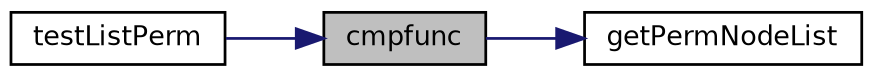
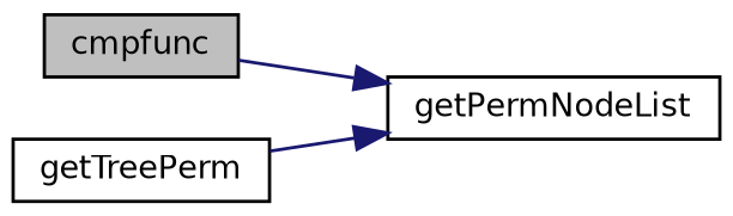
  digraph {
    rankdir=RL
    node [color=black fillcolor=white fontname=Helvetica fontsize=10 shape=record style=filled]
    edge [color=midnightblue dir=back fontname=Helvetica fontsize=10 labelfontname=Helvetica labelfontsize=10 style=solid]
    n1 [fillcolor=grey75 fontcolor=black height=0.2 label=cmpfunc width=0.4]
-   n2 [height=0.2 label=testListPerm width=0.4]
    n3 [height=0.2 label=getPermNodeList width=0.4]
-   n1 -> n2
+   n4 [height=0.2 label=getTreePerm width=0.4]
    n3 -> n1
+   n3 -> n4
  }
